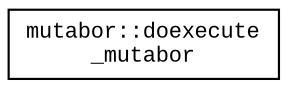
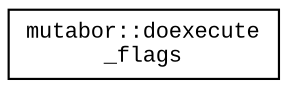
  digraph {
    rankdir=LR
    fontname="Liberation Mono"
-   n1 [color=black fillcolor=white fontname="Liberation Mono" fontsize=10 height=0.2 label="mutabor::doexecute\l_mutabor" shape=record style=filled width=0.4]
+   n1 [color=black fillcolor=white fontname="Liberation Mono" fontsize=10 height=0.2 label="mutabor::doexecute\l_flags" shape=record style=filled width=0.4]
  }
